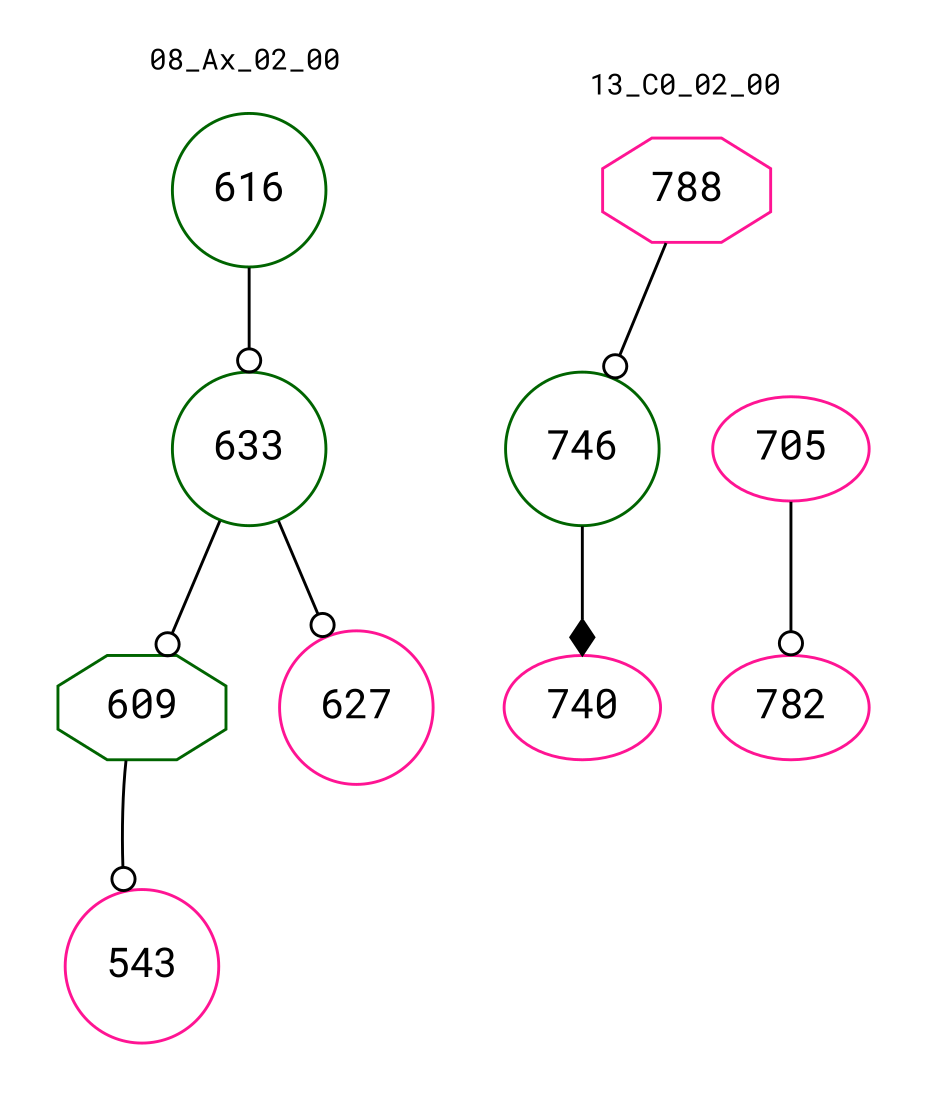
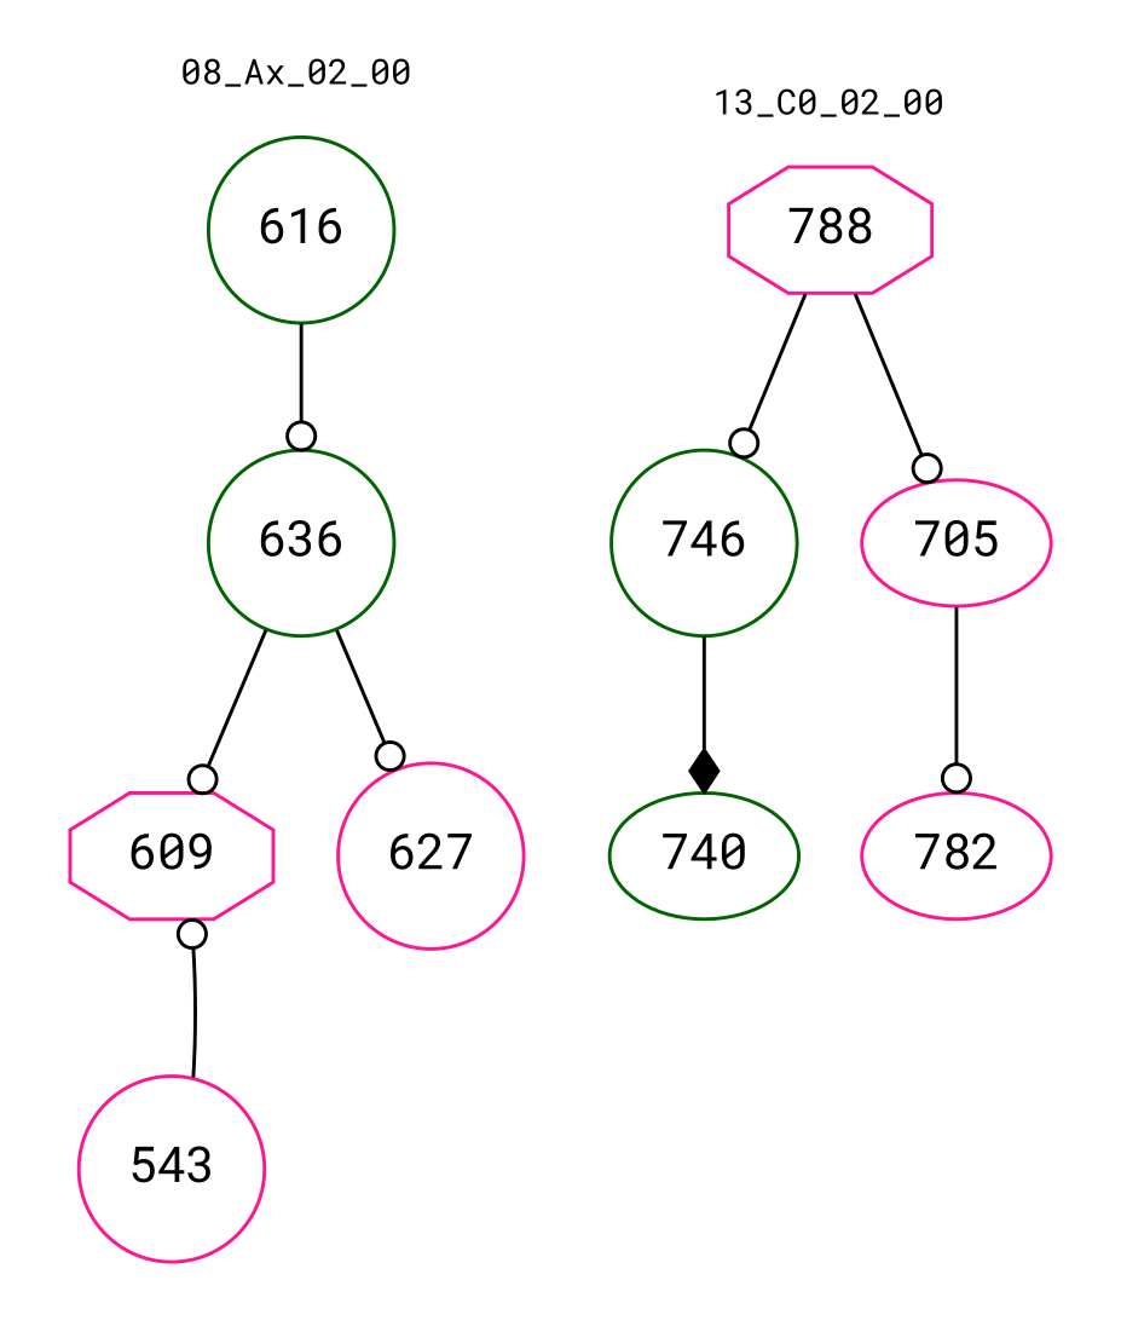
  digraph {
    fontname="Roboto Mono"
    node [color=deeppink fontname="Roboto Mono" shape=circle]
    edge [arrowhead=odot color=black fontname="Roboto Mono"]
    n1 [color=darkgreen label=616]
-   n2 [color=darkgreen label=609 shape=octagon]
-   n3 [color=darkgreen label=633]
+   n2 [label=609 shape=octagon]
+   n3 [color=darkgreen label=636]
    n4 [label=543]
    n5 [label=627]
    n6 [label=788 shape=octagon]
    n7 [color=darkgreen label=746]
    n8 [label=705 shape=ellipse]
-   n9 [label=740 shape=ellipse]
+   n9 [color=darkgreen label=740 shape=ellipse]
    n10 [label=782 shape=ellipse]
    subgraph cluster_1 {
      color=white
      fontsize=10
      label="08_Ax_02_00"
      n1
      n2
      n3
      n4
      n5
    }
    subgraph cluster_2 {
      color=white
      fontsize=10
      label="13_C0_02_00"
      n6
      n7
      n8
      n9
      n10
    }
    n1 -> n3
-   n2 -> n4
+   n4 -> n2
    n3 -> n2
    n3 -> n5
    n6 -> n7
+   n6 -> n8
    n7 -> n9 [arrowhead=diamond]
    n8 -> n10
  }
